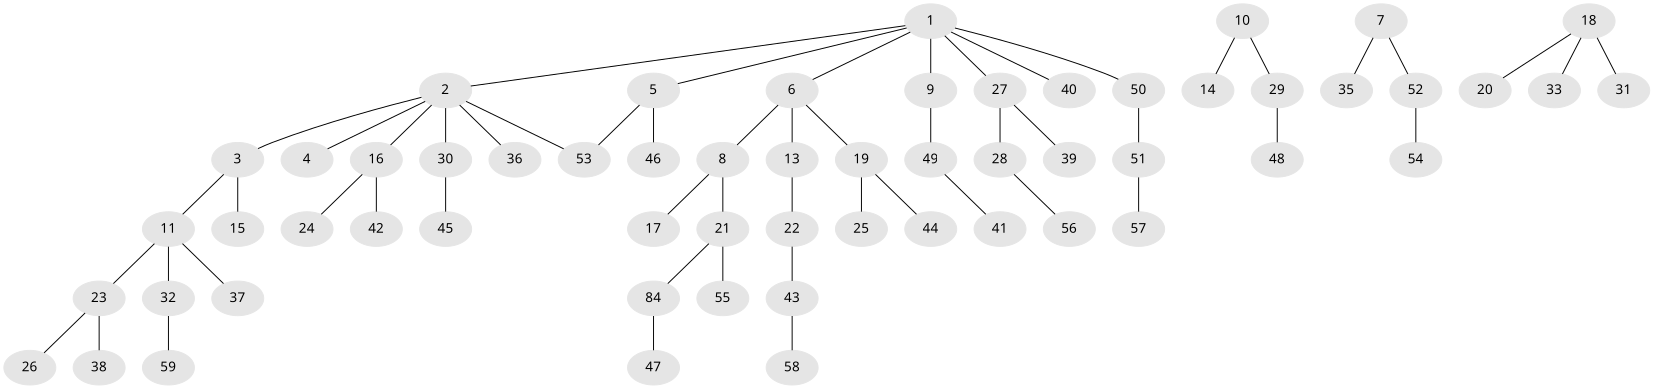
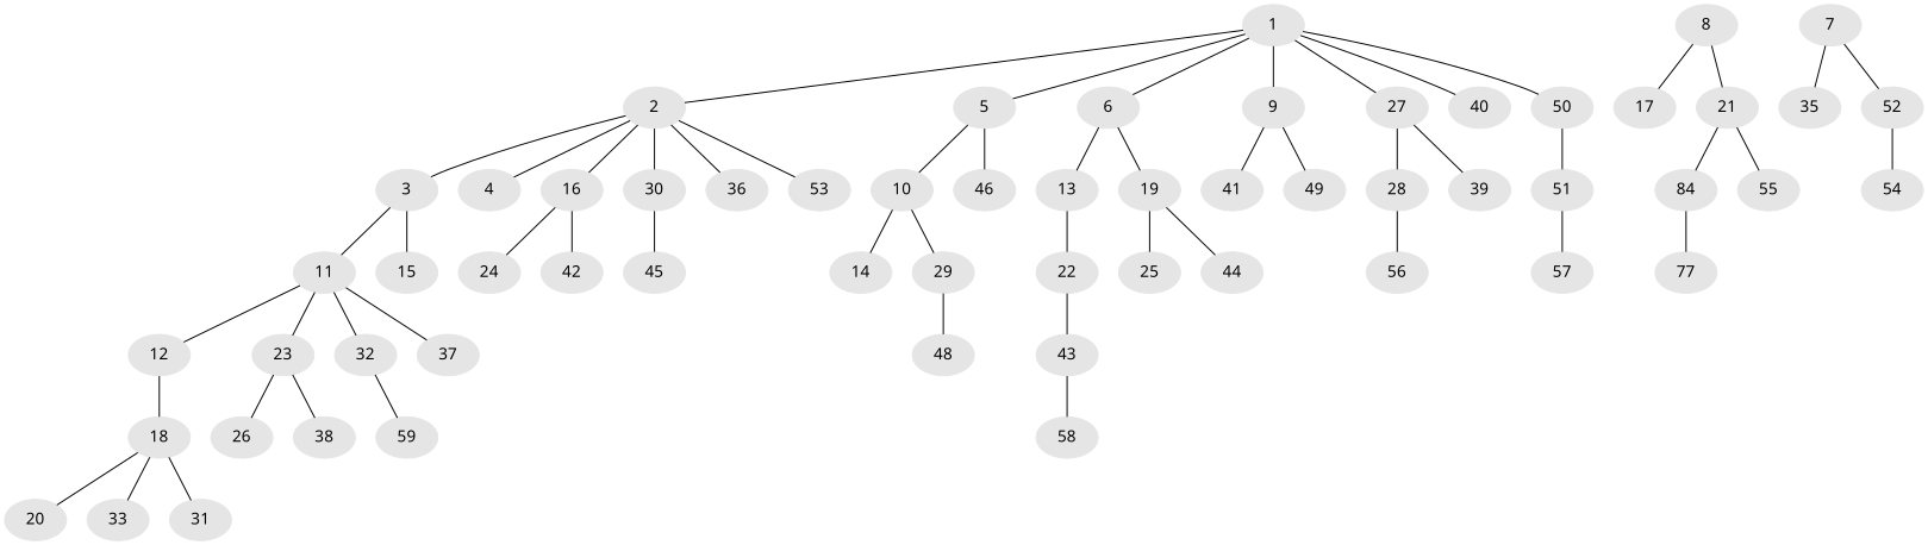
  graph {
    fontname="Noto Sans"
    node [color=gray90 fontname="Noto Sans" style=filled]
    edge [fontname="Noto Sans" weight=1.0]
    1
    2
    5
    6
    9
    27
    40
    50
    3
    4
    16
    30
    36
    53
    10
    46
    8
    13
    19
    41
    49
    28
    39
    51
    11
    15
    24
    42
    45
+   12
    23
    32
    37
    7
    35
    52
    14
    29
    17
    21
    22
    25
    44
    54
    n45 [label=84]
    55
    48
    18
    26
    38
    59
    20
    33
    31
    43
-   47
+   47 [label=77]
    58
    56
    57
    1 -- 2
    1 -- 5
    1 -- 6
    1 -- 9
    1 -- 27
    1 -- 40
    1 -- 50
    2 -- 3
    2 -- 4
    2 -- 16
    2 -- 30
    2 -- 36
    2 -- 53
-   5 -- 53
+   5 -- 10
    5 -- 46
-   6 -- 8
    6 -- 13 [weight=2.0]
    6 -- 19
-   49 -- 41
+   9 -- 41
    9 -- 49
    27 -- 28
    27 -- 39 [weight=2.0]
    50 -- 51
    3 -- 11
    3 -- 15
    16 -- 24
    16 -- 42
    30 -- 45
    10 -- 14
    10 -- 29
    8 -- 17
    8 -- 21
    13 -- 22
    19 -- 25
    19 -- 44
    28 -- 56
    51 -- 57
+   11 -- 12
    11 -- 23
    11 -- 32
    11 -- 37
+   12 -- 18
    23 -- 26
    23 -- 38
    32 -- 59
    7 -- 35
    7 -- 52
    52 -- 54
    29 -- 48
    21 -- n45
    21 -- 55
    22 -- 43
    n45 -- 47 [weight=2.0]
    18 -- 20
    18 -- 33
    18 -- 31 [weight=2.0]
    43 -- 58
  }
